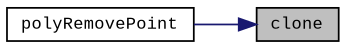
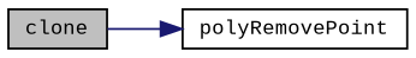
  digraph {
    rankdir=LR
    fontname="Liberation Mono"
    node [color=black fontname="Liberation Mono" fontsize=10 shape=record]
    n1 [fillcolor=grey75 fontcolor=black height=0.2 label=clone style=filled width=0.4]
    n2 [height=0.2 label=polyRemovePoint width=0.4]
-   n2 -> n1 [color=midnightblue fontname="Liberation Mono" fontsize=10 labelfontname=Helvetica labelfontsize=10 style=solid]
+   n1 -> n2 [color=midnightblue fontname="Liberation Mono" fontsize=10 labelfontname=Helvetica labelfontsize=10 style=solid]
  }
